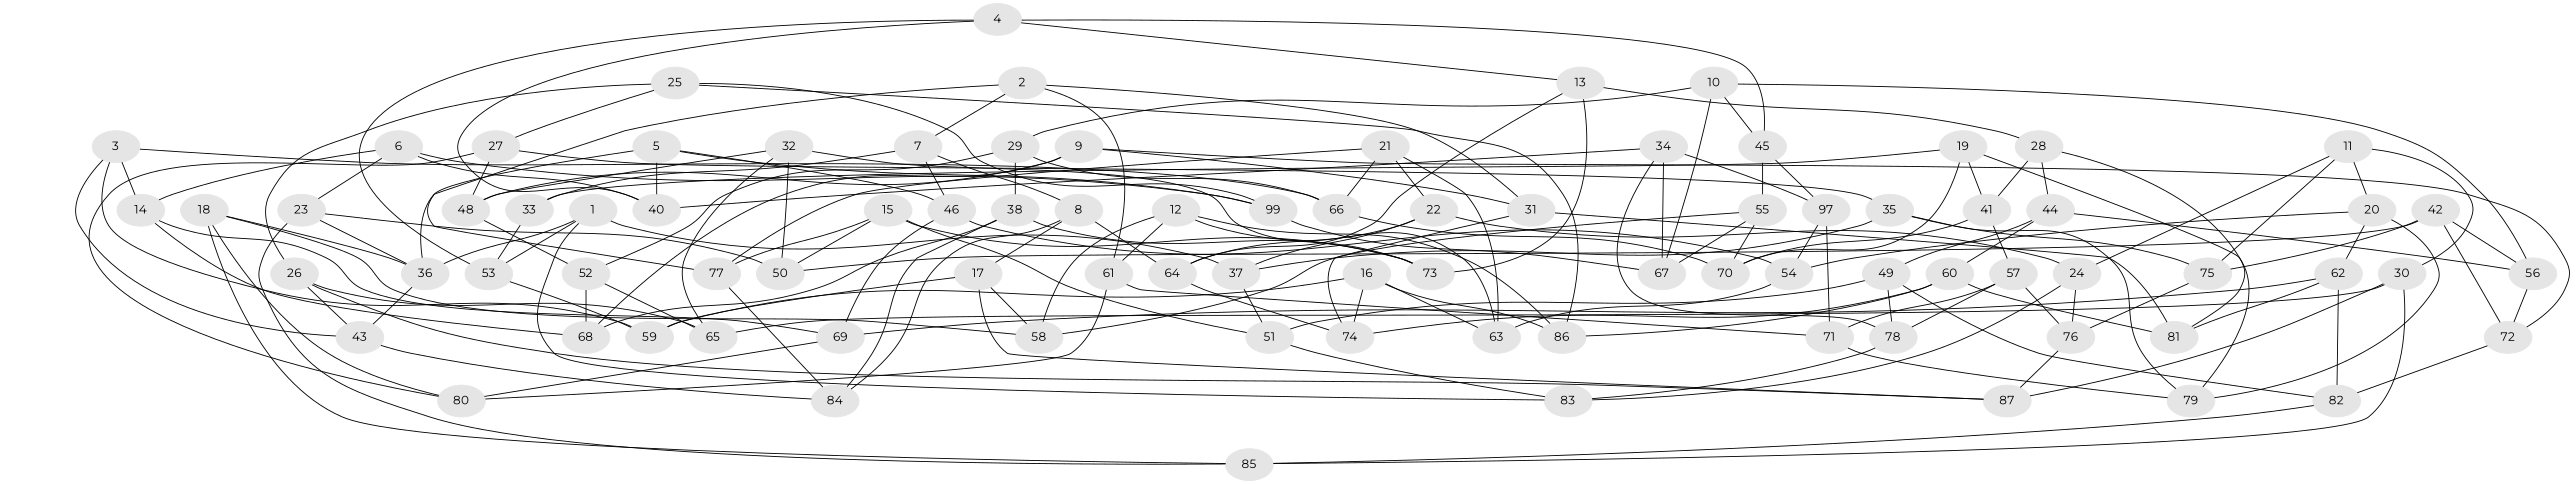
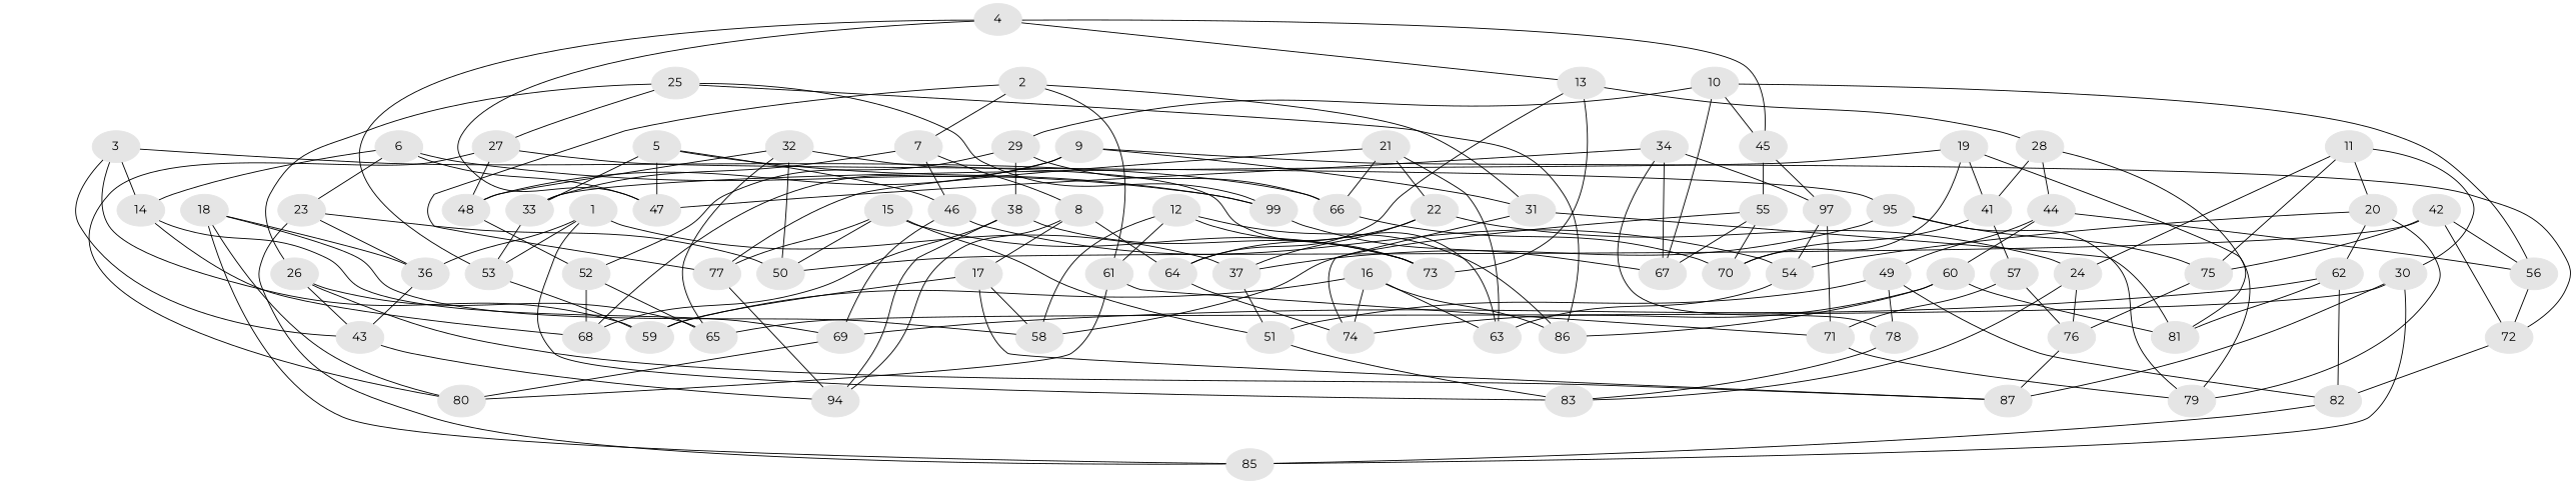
  graph {
    fontname=Montserrat
    node [color=gray90 fontname=Montserrat style=filled]
    edge [fontname=Montserrat]
    1
    36
    37
    53
    83
    43
    51
    59
    2
    7
    31
    61
    77
    33
    46
    8
    74
    81
    80
    71
-   84
+   84 [label=94]
    3
    14
    66
    68
    69
    70
    4
    13
-   40
+   40 [label=47]
    45
    64
    73
    28
    n35 [label=97]
    55
    5
    n38 [label=99]
    67
    54
    6
    23
    50
    85
    17
    58
    87
    9
    48
    72
    52
    82
    10
    29
    56
    38
    11
    20
    24
    30
    75
    79
    62
    76
    65
    12
    86
    41
    44
    15
    16
    63
    18
    19
    57
    21
    22
    25
    26
    27
-   35
+   35 [label=95]
    49
    60
    32
    34
    78
    42
    1 -- 36
    1 -- 37
    1 -- 53
    1 -- 83
    36 -- 43
    37 -- 51
    53 -- 59
    43 -- 84
    51 -- 83
    2 -- 7
    2 -- 31
    2 -- 61
    2 -- 77
    7 -- 33
    7 -- 46
    7 -- 8
    31 -- 74
    31 -- 81
    61 -- 80
    61 -- 71
    77 -- 84
    33 -- 53
    46 -- 69
    46 -- 54
    8 -- 84
    8 -- 64
    8 -- 17
    71 -- 79
    3 -- 43
    3 -- 59
    3 -- 14
    3 -- 66
    14 -- 68
    14 -- 69
    66 -- 70
    69 -- 80
    4 -- 53
    4 -- 13
    4 -- 40
    4 -- 45
    13 -- 64
    13 -- 73
    13 -- 28
    45 -- n35
    45 -- 55
    64 -- 74
    28 -- 81
    28 -- 41
    28 -- 44
    n35 -- 71
    n35 -- 54
    55 -- 70
    55 -- 67
    55 -- 58
-   5 -- 36
+   5 -- 33
    5 -- 46
    5 -- 40
    5 -- n38
    n38 -- 67
    54 -- 63
    6 -- 14
    6 -- 40
    6 -- n38
    6 -- 23
    23 -- 36
    23 -- 50
    23 -- 85
    17 -- 59
    17 -- 58
    17 -- 87
    9 -- 31
    9 -- 68
    9 -- 48
    9 -- 72
    48 -- 52
    72 -- 82
    52 -- 68
    52 -- 65
    82 -- 85
    10 -- 45
    10 -- 67
    10 -- 29
    10 -- 56
    29 -- 66
    29 -- 52
    29 -- 38
    56 -- 72
    38 -- 84
    38 -- 68
    38 -- 73
    11 -- 20
    11 -- 24
    11 -- 30
    11 -- 75
    20 -- 54
    20 -- 79
    20 -- 62
    24 -- 83
    24 -- 76
    30 -- 85
    30 -- 87
    30 -- 65
    75 -- 76
    62 -- 81
    62 -- 69
    62 -- 82
    76 -- 87
    12 -- 61
    12 -- 73
    12 -- 58
    12 -- 86
    41 -- 70
    41 -- 57
    44 -- 56
    44 -- 49
    44 -- 60
    15 -- 51
    15 -- 77
    15 -- 73
    15 -- 50
    16 -- 59
    16 -- 74
    16 -- 86
    16 -- 63
    18 -- 36
    18 -- 80
    18 -- 85
    18 -- 58
    19 -- 33
    19 -- 70
    19 -- 79
    19 -- 41
    57 -- 71
    57 -- 76
-   57 -- 78
    21 -- 77
    21 -- 66
    21 -- 63
    21 -- 22
    22 -- 37
    22 -- 64
    22 -- 24
    25 -- n38
    25 -- 86
    25 -- 26
    25 -- 27
    26 -- 43
    26 -- 87
    26 -- 65
    27 -- 80
    27 -- 48
    27 -- 35
    35 -- 37
    35 -- 75
    35 -- 79
    49 -- 51
    49 -- 82
    49 -- 78
    60 -- 74
    60 -- 81
    60 -- 86
    32 -- 50
    32 -- 48
    32 -- 65
    32 -- 63
    34 -- 40
    34 -- n35
    34 -- 67
    34 -- 78
    78 -- 83
    42 -- 50
    42 -- 72
    42 -- 56
    42 -- 75
  }
